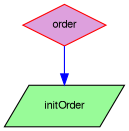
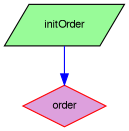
  digraph {
    rankdir=TB
    node [fontname=FreeSans fontsize=10 style=filled]
    n1 [color=black fillcolor=palegreen fontcolor=black height=0.2 label=initOrder shape=parallelogram width=0.4]
    n2 [color=red height=0.2 label=order shape=diamond width=0.4 fillcolor=plum]
-   n2 -> n1 [color=blue fontname=FreeSans fontsize=10 labelfontname=FreeSans labelfontsize=10 style=solid]
+   n1 -> n2 [color=blue fontname=FreeSans fontsize=10 labelfontname=FreeSans labelfontsize=10 style=solid]
  }
